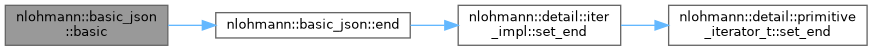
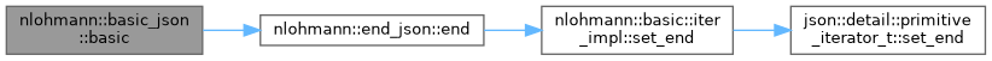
  digraph {
    rankdir=LR
    node [color=grey40 fillcolor=white fontname=Helvetica fontsize=10 shape=box style=filled]
    edge [color=steelblue1 fontname=Helvetica fontsize=10 labelfontname=Helvetica labelfontsize=10 style=solid]
    n1 [color=gray40 fillcolor=grey60 fontcolor=black height=0.2 label="nlohmann::basic_json\l::basic" width=0.4]
-   n2 [height=0.2 label="nlohmann::basic_json::end" width=0.4]
-   n3 [height=0.2 label="nlohmann::detail::iter\l_impl::set_end" width=0.4]
-   n4 [height=0.2 label="nlohmann::detail::primitive\l_iterator_t::set_end" width=0.4]
+   n2 [height=0.2 label="nlohmann::end_json::end" width=0.4]
+   n3 [height=0.2 label="nlohmann::basic::iter\l_impl::set_end" width=0.4]
+   n4 [height=0.2 label="json::detail::primitive\l_iterator_t::set_end" width=0.4]
    n1 -> n2
    n2 -> n3
    n3 -> n4
  }
